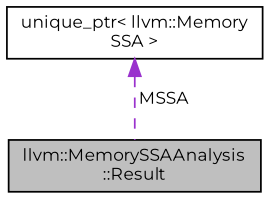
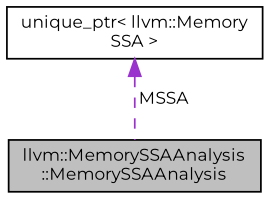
  digraph {
    fontname=Montserrat
    node [color=black fontname=Montserrat fontsize=10 shape=box]
-   n1 [fillcolor=grey75 fontcolor=black height=0.2 label="llvm::MemorySSAAnalysis\l::Result" style=filled width=0.4]
+   n1 [fillcolor=grey75 fontcolor=black height=0.2 label="llvm::MemorySSAAnalysis\l::MemorySSAAnalysis" style=filled width=0.4]
    n2 [height=0.2 label="unique_ptr\< llvm::Memory\lSSA \>" width=0.4]
    n2 -> n1 [color=darkorchid3 dir=back fontname=Montserrat fontsize=10 label=" MSSA" labelfontname=Helvetica labelfontsize=10 style=dashed]
  }
